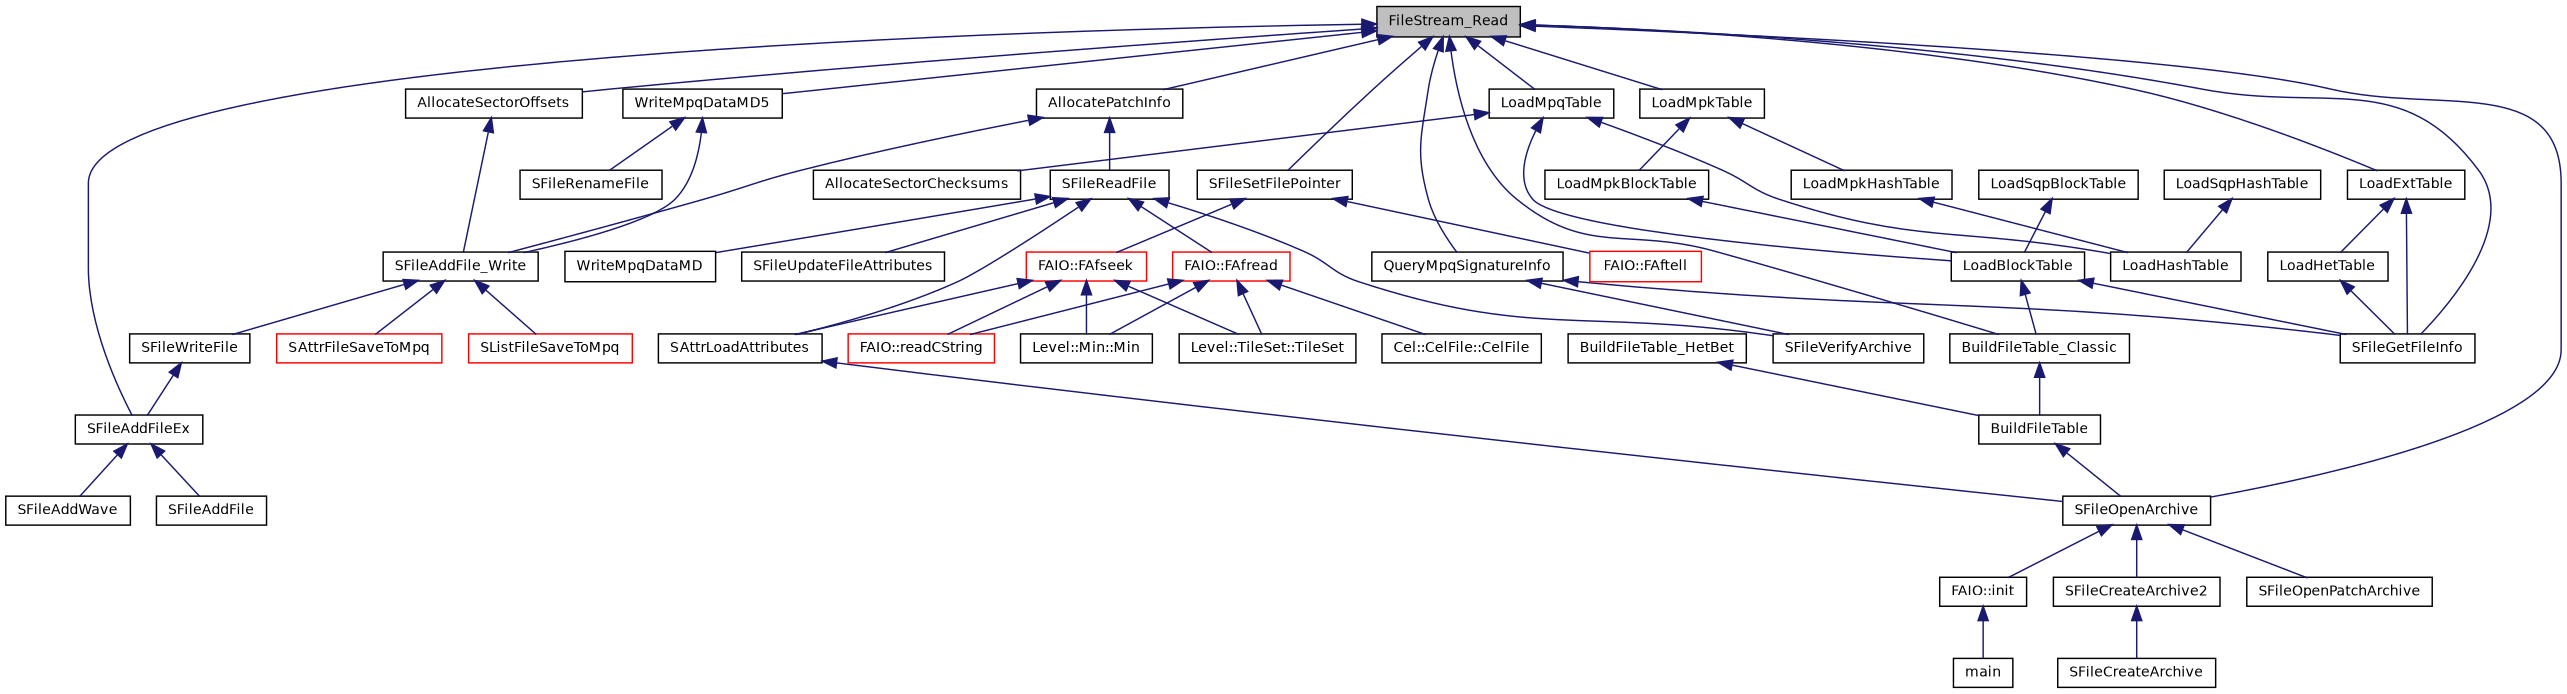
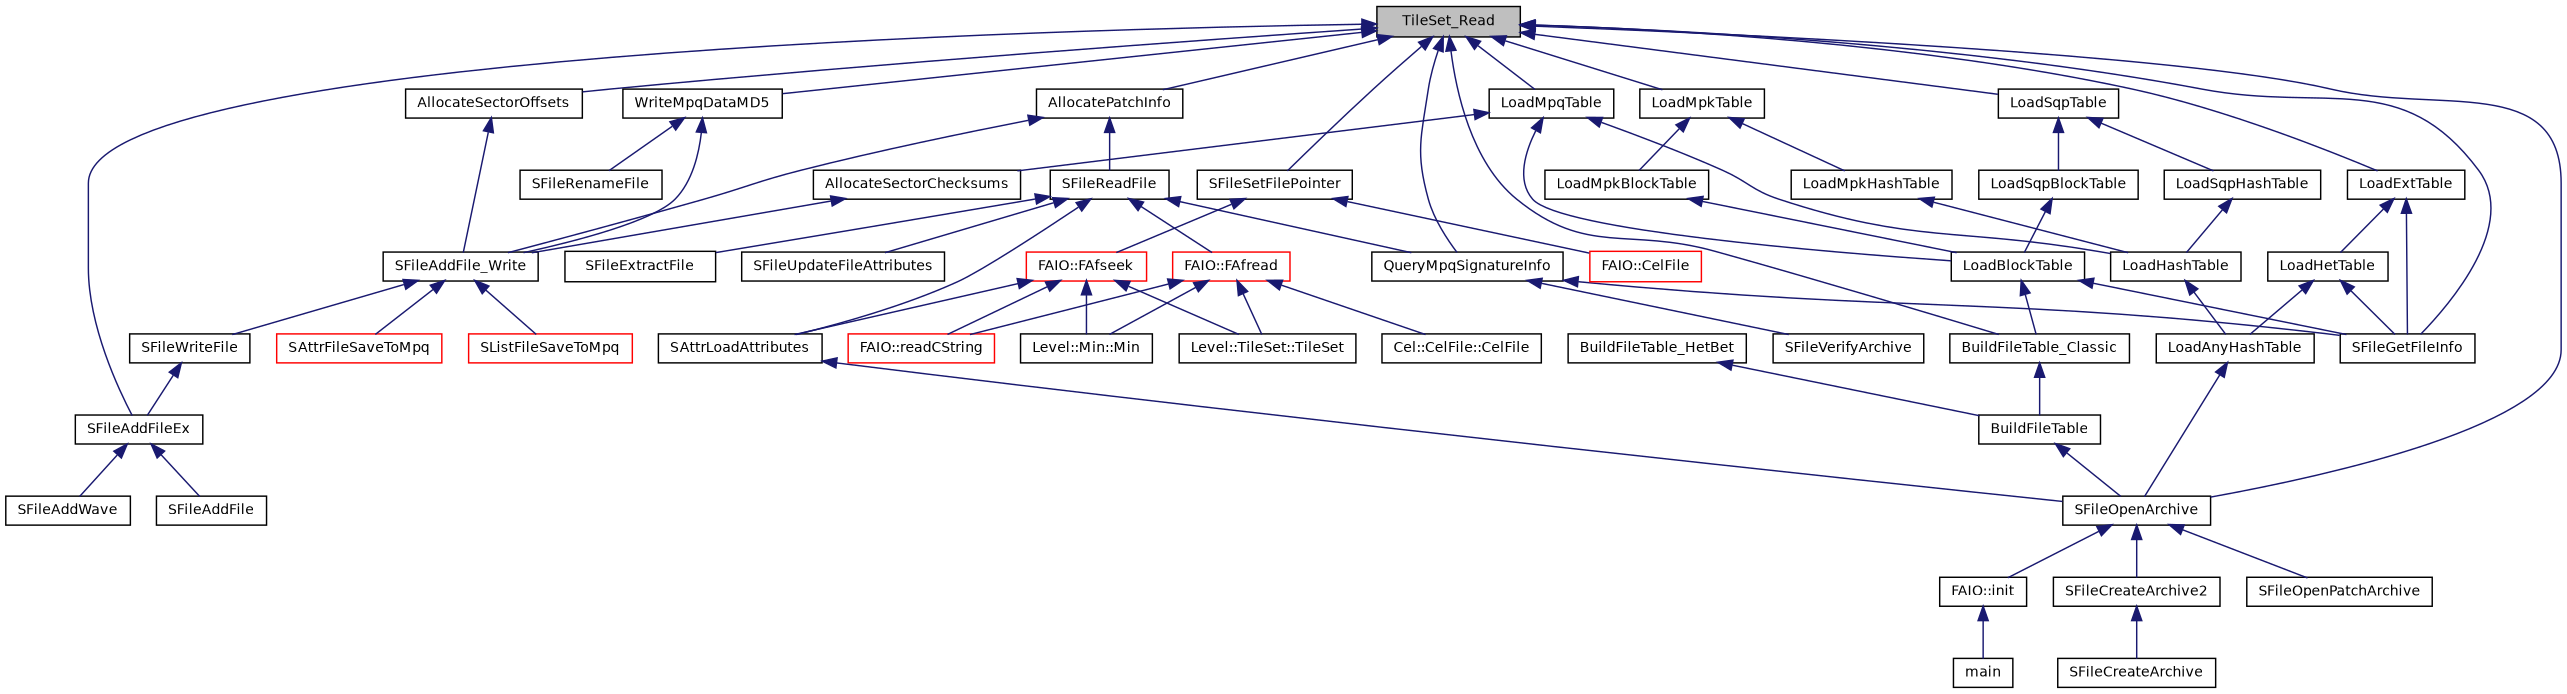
  digraph {
    rankdir=TB
    node [color=black fillcolor=white fontname=Helvetica fontsize=10 shape=record style=filled]
    edge [color=midnightblue dir=back fontname=Helvetica fontsize=10 labelfontname=Helvetica labelfontsize=10 style=solid]
-   n1 [fillcolor=grey75 fontcolor=black height=0.2 label=FileStream_Read width=0.4]
+   n1 [fillcolor=grey75 fontcolor=black height=0.2 label=TileSet_Read width=0.4]
    n2 [height=0.2 label=LoadMpqTable width=0.4]
    n3 [height=0.2 label=SFileAddFileEx width=0.4]
    n4 [height=0.2 label=SFileOpenArchive width=0.4]
    n5 [height=0.2 label=BuildFileTable_Classic width=0.4]
    n6 [height=0.2 label=SFileGetFileInfo width=0.4]
    n7 [height=0.2 label=AllocatePatchInfo width=0.4]
    n8 [height=0.2 label=QueryMpqSignatureInfo width=0.4]
    n9 [height=0.2 label=AllocateSectorOffsets width=0.4]
    n10 [height=0.2 label=WriteMpqDataMD5 width=0.4]
    n11 [height=0.2 label=LoadExtTable width=0.4]
+   n12 [height=0.2 label=LoadSqpTable width=0.4]
    n13 [height=0.2 label=LoadMpkTable width=0.4]
    n14 [height=0.2 label=SFileSetFilePointer width=0.4]
    n15 [height=0.2 label=AllocateSectorChecksums width=0.4]
    n16 [height=0.2 label=LoadHashTable width=0.4]
    n17 [height=0.2 label=LoadBlockTable width=0.4]
    n18 [height=0.2 label=SFileAddFile width=0.4]
    n19 [height=0.2 label=SFileAddWave width=0.4]
    n20 [height=0.2 label="FAIO::init" width=0.4]
    n21 [height=0.2 label=SFileCreateArchive2 width=0.4]
    n22 [height=0.2 label=SFileOpenPatchArchive width=0.4]
    n23 [height=0.2 label=BuildFileTable width=0.4]
    n24 [height=0.2 label=SFileAddFile_Write width=0.4]
    n25 [height=0.2 label=SFileReadFile width=0.4]
    n26 [height=0.2 label=SFileVerifyArchive width=0.4]
    n27 [height=0.2 label=SFileRenameFile width=0.4]
    n28 [height=0.2 label=LoadHetTable width=0.4]
    n29 [height=0.2 label=LoadSqpHashTable width=0.4]
    n30 [height=0.2 label=LoadSqpBlockTable width=0.4]
    n31 [height=0.2 label=LoadMpkHashTable width=0.4]
    n32 [height=0.2 label=LoadMpkBlockTable width=0.4]
    n33 [color=red height=0.2 label="FAIO::FAfseek" width=0.4]
-   n34 [color=red height=0.2 label="FAIO::FAftell" width=0.4]
+   n34 [color=red height=0.2 label="FAIO::CelFile" width=0.4]
+   n35 [height=0.2 label=LoadAnyHashTable width=0.4]
    n36 [height=0.2 label=SFileWriteFile width=0.4]
    n37 [color=red height=0.2 label=SAttrFileSaveToMpq width=0.4]
    n38 [color=red height=0.2 label=SListFileSaveToMpq width=0.4]
    n39 [height=0.2 label=main width=0.4]
    n40 [height=0.2 label=SFileCreateArchive width=0.4]
    n41 [color=red height=0.2 label="FAIO::FAfread" width=0.4]
    n42 [height=0.2 label=SAttrLoadAttributes width=0.4]
    n43 [height=0.2 label=SFileUpdateFileAttributes width=0.4]
-   n44 [height=0.2 label=WriteMpqDataMD width=0.4]
+   n44 [height=0.2 label=SFileExtractFile width=0.4]
    n45 [height=0.2 label="Level::TileSet::TileSet" width=0.4]
    n46 [height=0.2 label="Cel::CelFile::CelFile" width=0.4]
    n47 [color=red height=0.2 label="FAIO::readCString" width=0.4]
    n48 [height=0.2 label="Level::Min::Min" width=0.4]
    n49 [height=0.2 label=BuildFileTable_HetBet width=0.4]
    n1 -> n2
    n1 -> n3
    n1 -> n4
    n1 -> n5
    n1 -> n6
    n1 -> n7
    n1 -> n8
    n1 -> n9
    n1 -> n10
    n1 -> n11
+   n1 -> n12
    n1 -> n13
    n1 -> n14
    n2 -> n15
    n2 -> n16
    n2 -> n17
    n3 -> n18
    n3 -> n19
    n4 -> n20
    n4 -> n21
    n4 -> n22
    n5 -> n23
    n7 -> n24
    n7 -> n25
    n8 -> n6
    n8 -> n26
    n9 -> n24
    n10 -> n24
    n10 -> n27
    n11 -> n6
    n11 -> n28
+   n12 -> n29
+   n12 -> n30
    n13 -> n31
    n13 -> n32
    n14 -> n33
    n14 -> n34
+   n15 -> n24
+   n16 -> n35
    n17 -> n5
    n17 -> n6
    n20 -> n39
    n21 -> n40
    n23 -> n4
    n24 -> n36
    n24 -> n37
    n24 -> n38
-   n25 -> n26
+   n25 -> n8
    n25 -> n41
    n25 -> n42
    n25 -> n43
    n25 -> n44
    n28 -> n6
+   n28 -> n35
    n29 -> n16
    n30 -> n17
    n31 -> n16
    n32 -> n17
    n33 -> n42
    n33 -> n45
    n33 -> n47
    n33 -> n48
+   n35 -> n4
    n36 -> n3
    n41 -> n45
    n41 -> n46
    n41 -> n47
    n41 -> n48
    n42 -> n4
    n49 -> n23
  }
